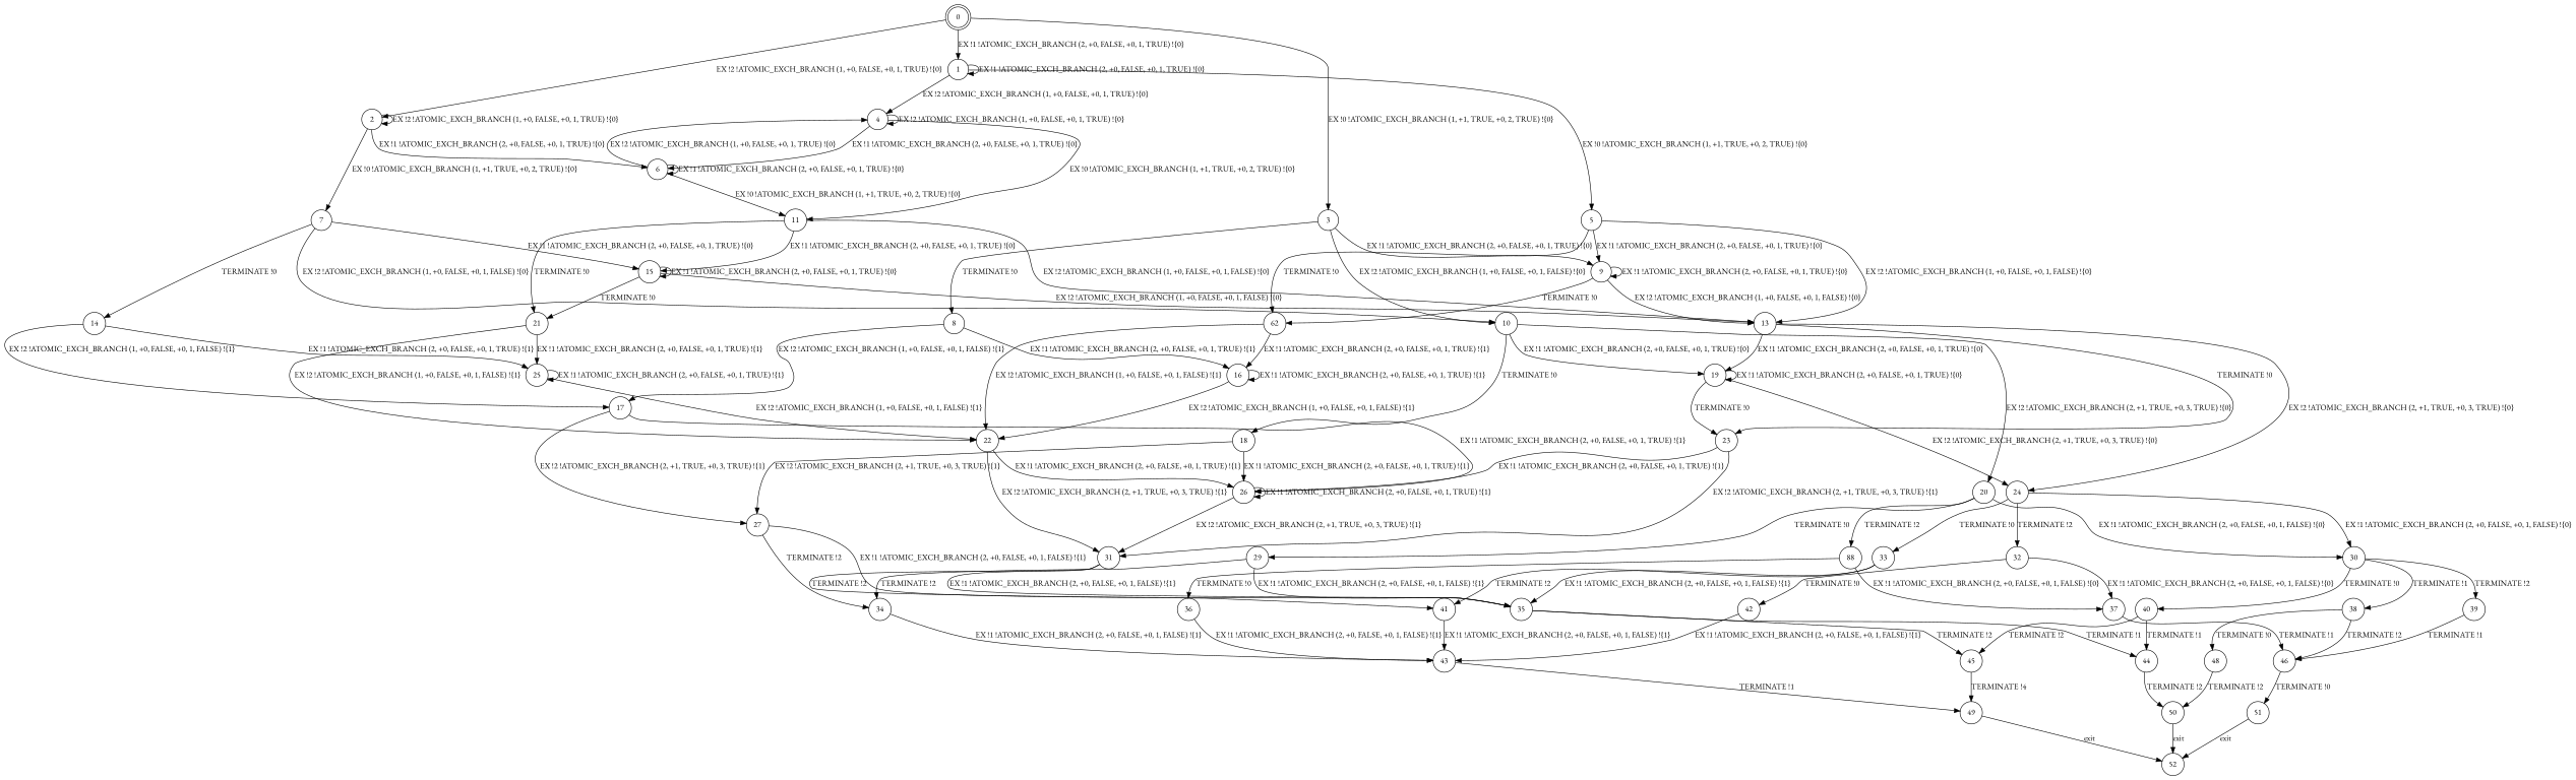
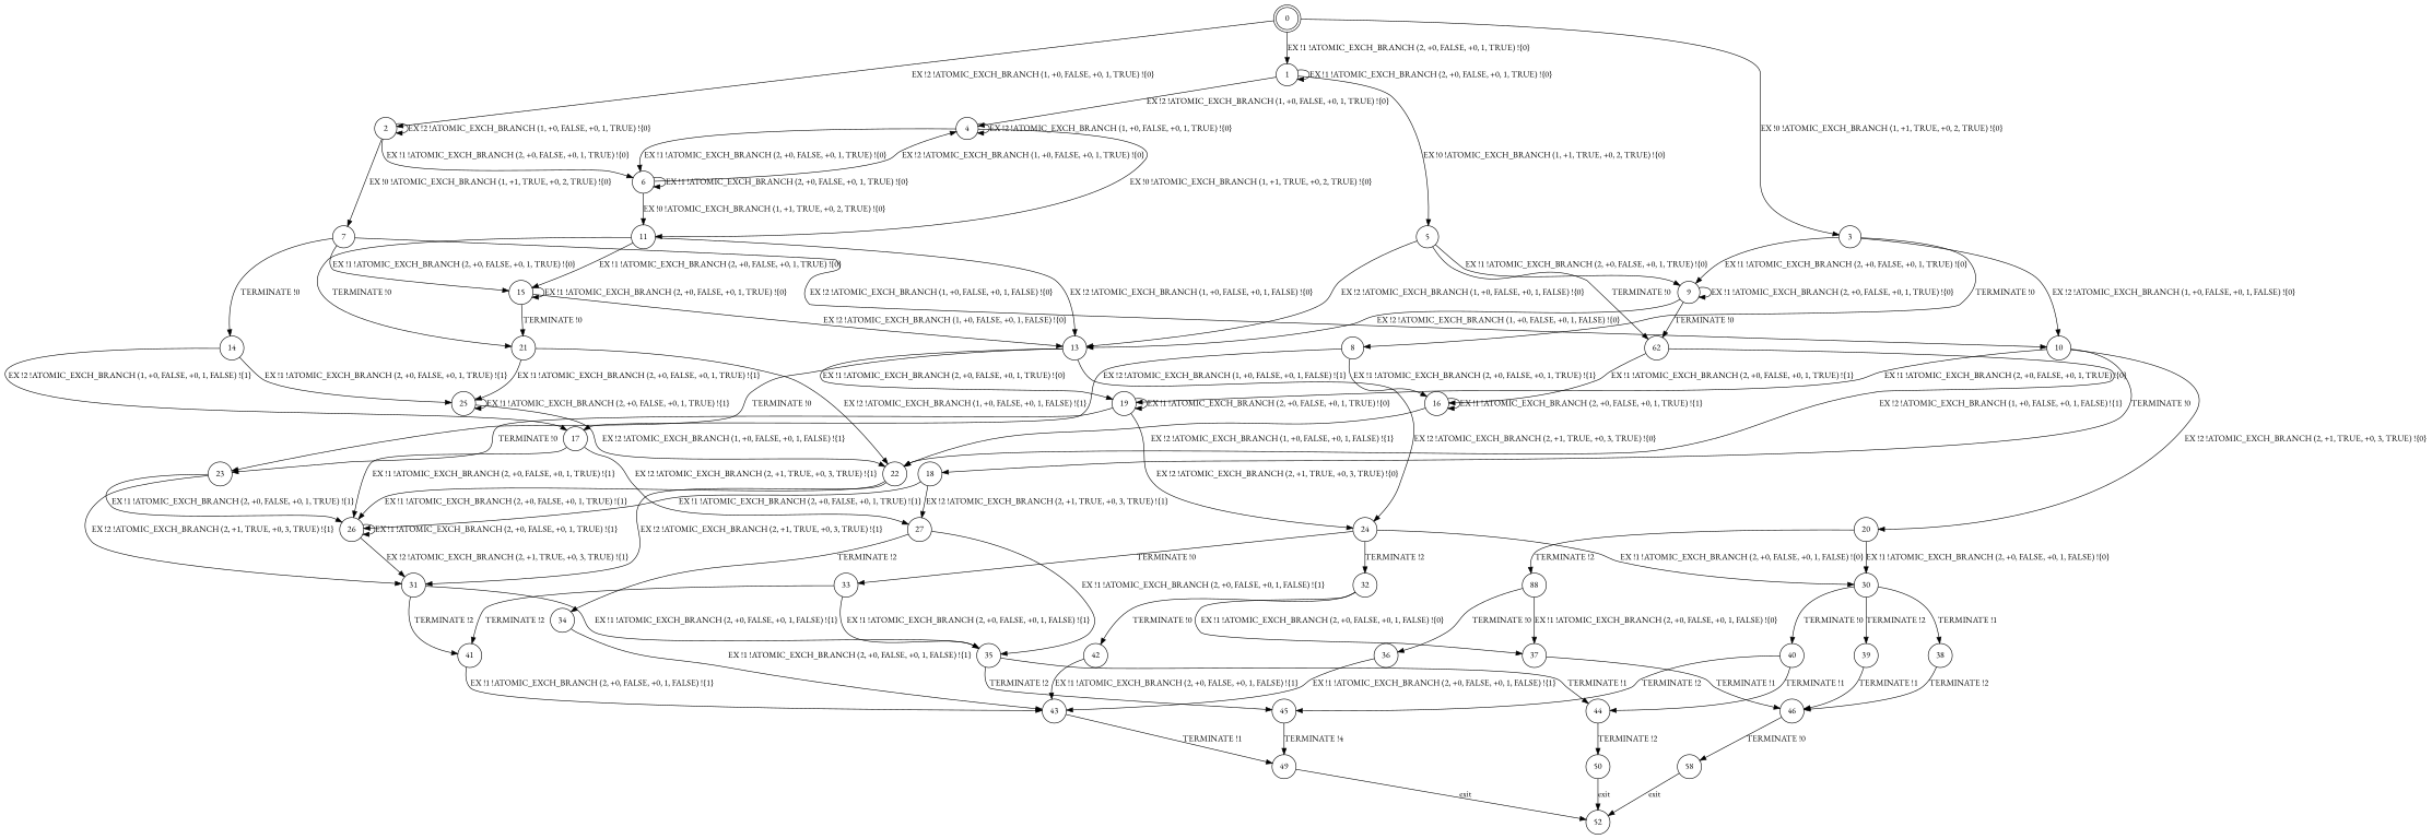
  digraph {
    fontname="EB Garamond"
    node [fontname="EB Garamond" shape=circle]
    edge [fontname="EB Garamond"]
    0 [peripheries=2]
    1
    2
    3
    4
    5
    6
    7
    8
    9
    10
    11
    n13 [label=62]
    13
    14
    15
    16
    17
    18
    19
    20
    21
    22
    23
    24
    25
    26
    27
    n29 [label=88]
-   29
    30
    31
    32
    33
    34
    35
    36
    37
    38
    39
    40
    41
    42
    43
    44
    45
    46
-   48
    49
    50
-   51
+   51 [label=58]
    52
    0 -> 1 [label="EX !1 !ATOMIC_EXCH_BRANCH (2, +0, FALSE, +0, 1, TRUE) !{0}"]
    0 -> 2 [label="EX !2 !ATOMIC_EXCH_BRANCH (1, +0, FALSE, +0, 1, TRUE) !{0}"]
    0 -> 3 [label="EX !0 !ATOMIC_EXCH_BRANCH (1, +1, TRUE, +0, 2, TRUE) !{0}"]
    1 -> 1 [label="EX !1 !ATOMIC_EXCH_BRANCH (2, +0, FALSE, +0, 1, TRUE) !{0}"]
    1 -> 4 [label="EX !2 !ATOMIC_EXCH_BRANCH (1, +0, FALSE, +0, 1, TRUE) !{0}"]
    1 -> 5 [label="EX !0 !ATOMIC_EXCH_BRANCH (1, +1, TRUE, +0, 2, TRUE) !{0}"]
    2 -> 2 [label="EX !2 !ATOMIC_EXCH_BRANCH (1, +0, FALSE, +0, 1, TRUE) !{0}"]
    2 -> 6 [label="EX !1 !ATOMIC_EXCH_BRANCH (2, +0, FALSE, +0, 1, TRUE) !{0}"]
    2 -> 7 [label="EX !0 !ATOMIC_EXCH_BRANCH (1, +1, TRUE, +0, 2, TRUE) !{0}"]
    3 -> 8 [label="TERMINATE !0"]
    3 -> 9 [label="EX !1 !ATOMIC_EXCH_BRANCH (2, +0, FALSE, +0, 1, TRUE) !{0}"]
    3 -> 10 [label="EX !2 !ATOMIC_EXCH_BRANCH (1, +0, FALSE, +0, 1, FALSE) !{0}"]
    4 -> 4 [label="EX !2 !ATOMIC_EXCH_BRANCH (1, +0, FALSE, +0, 1, TRUE) !{0}"]
    4 -> 6 [label="EX !1 !ATOMIC_EXCH_BRANCH (2, +0, FALSE, +0, 1, TRUE) !{0}"]
    4 -> 11 [label="EX !0 !ATOMIC_EXCH_BRANCH (1, +1, TRUE, +0, 2, TRUE) !{0}"]
    5 -> 9 [label="EX !1 !ATOMIC_EXCH_BRANCH (2, +0, FALSE, +0, 1, TRUE) !{0}"]
    5 -> n13 [label="TERMINATE !0"]
    5 -> 13 [label="EX !2 !ATOMIC_EXCH_BRANCH (1, +0, FALSE, +0, 1, FALSE) !{0}"]
    6 -> 4 [label="EX !2 !ATOMIC_EXCH_BRANCH (1, +0, FALSE, +0, 1, TRUE) !{0}"]
    6 -> 6 [label="EX !1 !ATOMIC_EXCH_BRANCH (2, +0, FALSE, +0, 1, TRUE) !{0}"]
    6 -> 11 [label="EX !0 !ATOMIC_EXCH_BRANCH (1, +1, TRUE, +0, 2, TRUE) !{0}"]
    7 -> 10 [label="EX !2 !ATOMIC_EXCH_BRANCH (1, +0, FALSE, +0, 1, FALSE) !{0}"]
    7 -> 14 [label="TERMINATE !0"]
    7 -> 15 [label="EX !1 !ATOMIC_EXCH_BRANCH (2, +0, FALSE, +0, 1, TRUE) !{0}"]
    8 -> 16 [label="EX !1 !ATOMIC_EXCH_BRANCH (2, +0, FALSE, +0, 1, TRUE) !{1}"]
    8 -> 17 [label="EX !2 !ATOMIC_EXCH_BRANCH (1, +0, FALSE, +0, 1, FALSE) !{1}"]
    9 -> 9 [label="EX !1 !ATOMIC_EXCH_BRANCH (2, +0, FALSE, +0, 1, TRUE) !{0}"]
    9 -> n13 [label="TERMINATE !0"]
    9 -> 13 [label="EX !2 !ATOMIC_EXCH_BRANCH (1, +0, FALSE, +0, 1, FALSE) !{0}"]
    10 -> 18 [label="TERMINATE !0"]
    10 -> 19 [label="EX !1 !ATOMIC_EXCH_BRANCH (2, +0, FALSE, +0, 1, TRUE) !{0}"]
    10 -> 20 [label="EX !2 !ATOMIC_EXCH_BRANCH (2, +1, TRUE, +0, 3, TRUE) !{0}"]
    11 -> 13 [label="EX !2 !ATOMIC_EXCH_BRANCH (1, +0, FALSE, +0, 1, FALSE) !{0}"]
    11 -> 15 [label="EX !1 !ATOMIC_EXCH_BRANCH (2, +0, FALSE, +0, 1, TRUE) !{0}"]
    11 -> 21 [label="TERMINATE !0"]
    n13 -> 16 [label="EX !1 !ATOMIC_EXCH_BRANCH (2, +0, FALSE, +0, 1, TRUE) !{1}"]
    n13 -> 22 [label="EX !2 !ATOMIC_EXCH_BRANCH (1, +0, FALSE, +0, 1, FALSE) !{1}"]
    13 -> 19 [label="EX !1 !ATOMIC_EXCH_BRANCH (2, +0, FALSE, +0, 1, TRUE) !{0}"]
    13 -> 23 [label="TERMINATE !0"]
    13 -> 24 [label="EX !2 !ATOMIC_EXCH_BRANCH (2, +1, TRUE, +0, 3, TRUE) !{0}"]
    14 -> 17 [label="EX !2 !ATOMIC_EXCH_BRANCH (1, +0, FALSE, +0, 1, FALSE) !{1}"]
    14 -> 25 [label="EX !1 !ATOMIC_EXCH_BRANCH (2, +0, FALSE, +0, 1, TRUE) !{1}"]
    15 -> 13 [label="EX !2 !ATOMIC_EXCH_BRANCH (1, +0, FALSE, +0, 1, FALSE) !{0}"]
    15 -> 15 [label="EX !1 !ATOMIC_EXCH_BRANCH (2, +0, FALSE, +0, 1, TRUE) !{0}"]
    15 -> 21 [label="TERMINATE !0"]
    16 -> 16 [label="EX !1 !ATOMIC_EXCH_BRANCH (2, +0, FALSE, +0, 1, TRUE) !{1}"]
    16 -> 22 [label="EX !2 !ATOMIC_EXCH_BRANCH (1, +0, FALSE, +0, 1, FALSE) !{1}"]
    17 -> 26 [label="EX !1 !ATOMIC_EXCH_BRANCH (2, +0, FALSE, +0, 1, TRUE) !{1}"]
    17 -> 27 [label="EX !2 !ATOMIC_EXCH_BRANCH (2, +1, TRUE, +0, 3, TRUE) !{1}"]
    18 -> 26 [label="EX !1 !ATOMIC_EXCH_BRANCH (2, +0, FALSE, +0, 1, TRUE) !{1}"]
    18 -> 27 [label="EX !2 !ATOMIC_EXCH_BRANCH (2, +1, TRUE, +0, 3, TRUE) !{1}"]
    19 -> 19 [label="EX !1 !ATOMIC_EXCH_BRANCH (2, +0, FALSE, +0, 1, TRUE) !{0}"]
    19 -> 23 [label="TERMINATE !0"]
    19 -> 24 [label="EX !2 !ATOMIC_EXCH_BRANCH (2, +1, TRUE, +0, 3, TRUE) !{0}"]
    20 -> n29 [label="TERMINATE !2"]
-   20 -> 29 [label="TERMINATE !0"]
    20 -> 30 [label="EX !1 !ATOMIC_EXCH_BRANCH (2, +0, FALSE, +0, 1, FALSE) !{0}"]
    21 -> 22 [label="EX !2 !ATOMIC_EXCH_BRANCH (1, +0, FALSE, +0, 1, FALSE) !{1}"]
    21 -> 25 [label="EX !1 !ATOMIC_EXCH_BRANCH (2, +0, FALSE, +0, 1, TRUE) !{1}"]
    22 -> 26 [label="EX !1 !ATOMIC_EXCH_BRANCH (2, +0, FALSE, +0, 1, TRUE) !{1}"]
    22 -> 31 [label="EX !2 !ATOMIC_EXCH_BRANCH (2, +1, TRUE, +0, 3, TRUE) !{1}"]
    23 -> 26 [label="EX !1 !ATOMIC_EXCH_BRANCH (2, +0, FALSE, +0, 1, TRUE) !{1}"]
    23 -> 31 [label="EX !2 !ATOMIC_EXCH_BRANCH (2, +1, TRUE, +0, 3, TRUE) !{1}"]
    24 -> 30 [label="EX !1 !ATOMIC_EXCH_BRANCH (2, +0, FALSE, +0, 1, FALSE) !{0}"]
    24 -> 32 [label="TERMINATE !2"]
    24 -> 33 [label="TERMINATE !0"]
    25 -> 22 [label="EX !2 !ATOMIC_EXCH_BRANCH (1, +0, FALSE, +0, 1, FALSE) !{1}"]
    25 -> 25 [label="EX !1 !ATOMIC_EXCH_BRANCH (2, +0, FALSE, +0, 1, TRUE) !{1}"]
    26 -> 26 [label="EX !1 !ATOMIC_EXCH_BRANCH (2, +0, FALSE, +0, 1, TRUE) !{1}"]
    26 -> 31 [label="EX !2 !ATOMIC_EXCH_BRANCH (2, +1, TRUE, +0, 3, TRUE) !{1}"]
    27 -> 34 [label="TERMINATE !2"]
    27 -> 35 [label="EX !1 !ATOMIC_EXCH_BRANCH (2, +0, FALSE, +0, 1, FALSE) !{1}"]
    n29 -> 36 [label="TERMINATE !0"]
    n29 -> 37 [label="EX !1 !ATOMIC_EXCH_BRANCH (2, +0, FALSE, +0, 1, FALSE) !{0}"]
-   29 -> 34 [label="TERMINATE !2"]
-   29 -> 35 [label="EX !1 !ATOMIC_EXCH_BRANCH (2, +0, FALSE, +0, 1, FALSE) !{1}"]
    30 -> 38 [label="TERMINATE !1"]
    30 -> 39 [label="TERMINATE !2"]
    30 -> 40 [label="TERMINATE !0"]
    31 -> 35 [label="EX !1 !ATOMIC_EXCH_BRANCH (2, +0, FALSE, +0, 1, FALSE) !{1}"]
    31 -> 41 [label="TERMINATE !2"]
    32 -> 37 [label="EX !1 !ATOMIC_EXCH_BRANCH (2, +0, FALSE, +0, 1, FALSE) !{0}"]
    32 -> 42 [label="TERMINATE !0"]
    33 -> 35 [label="EX !1 !ATOMIC_EXCH_BRANCH (2, +0, FALSE, +0, 1, FALSE) !{1}"]
    33 -> 41 [label="TERMINATE !2"]
    34 -> 43 [label="EX !1 !ATOMIC_EXCH_BRANCH (2, +0, FALSE, +0, 1, FALSE) !{1}"]
    35 -> 44 [label="TERMINATE !1"]
    35 -> 45 [label="TERMINATE !2"]
    36 -> 43 [label="EX !1 !ATOMIC_EXCH_BRANCH (2, +0, FALSE, +0, 1, FALSE) !{1}"]
    37 -> 46 [label="TERMINATE !1"]
    38 -> 46 [label="TERMINATE !2"]
-   38 -> 48 [label="TERMINATE !0"]
    39 -> 46 [label="TERMINATE !1"]
    40 -> 44 [label="TERMINATE !1"]
    40 -> 45 [label="TERMINATE !2"]
    41 -> 43 [label="EX !1 !ATOMIC_EXCH_BRANCH (2, +0, FALSE, +0, 1, FALSE) !{1}"]
    42 -> 43 [label="EX !1 !ATOMIC_EXCH_BRANCH (2, +0, FALSE, +0, 1, FALSE) !{1}"]
    43 -> 49 [label="TERMINATE !1"]
    44 -> 50 [label="TERMINATE !2"]
    45 -> 49 [label="TERMINATE !4"]
    46 -> 51 [label="TERMINATE !0"]
-   48 -> 50 [label="TERMINATE !2"]
    49 -> 52 [label=exit]
    50 -> 52 [label=exit]
    51 -> 52 [label=exit]
  }
